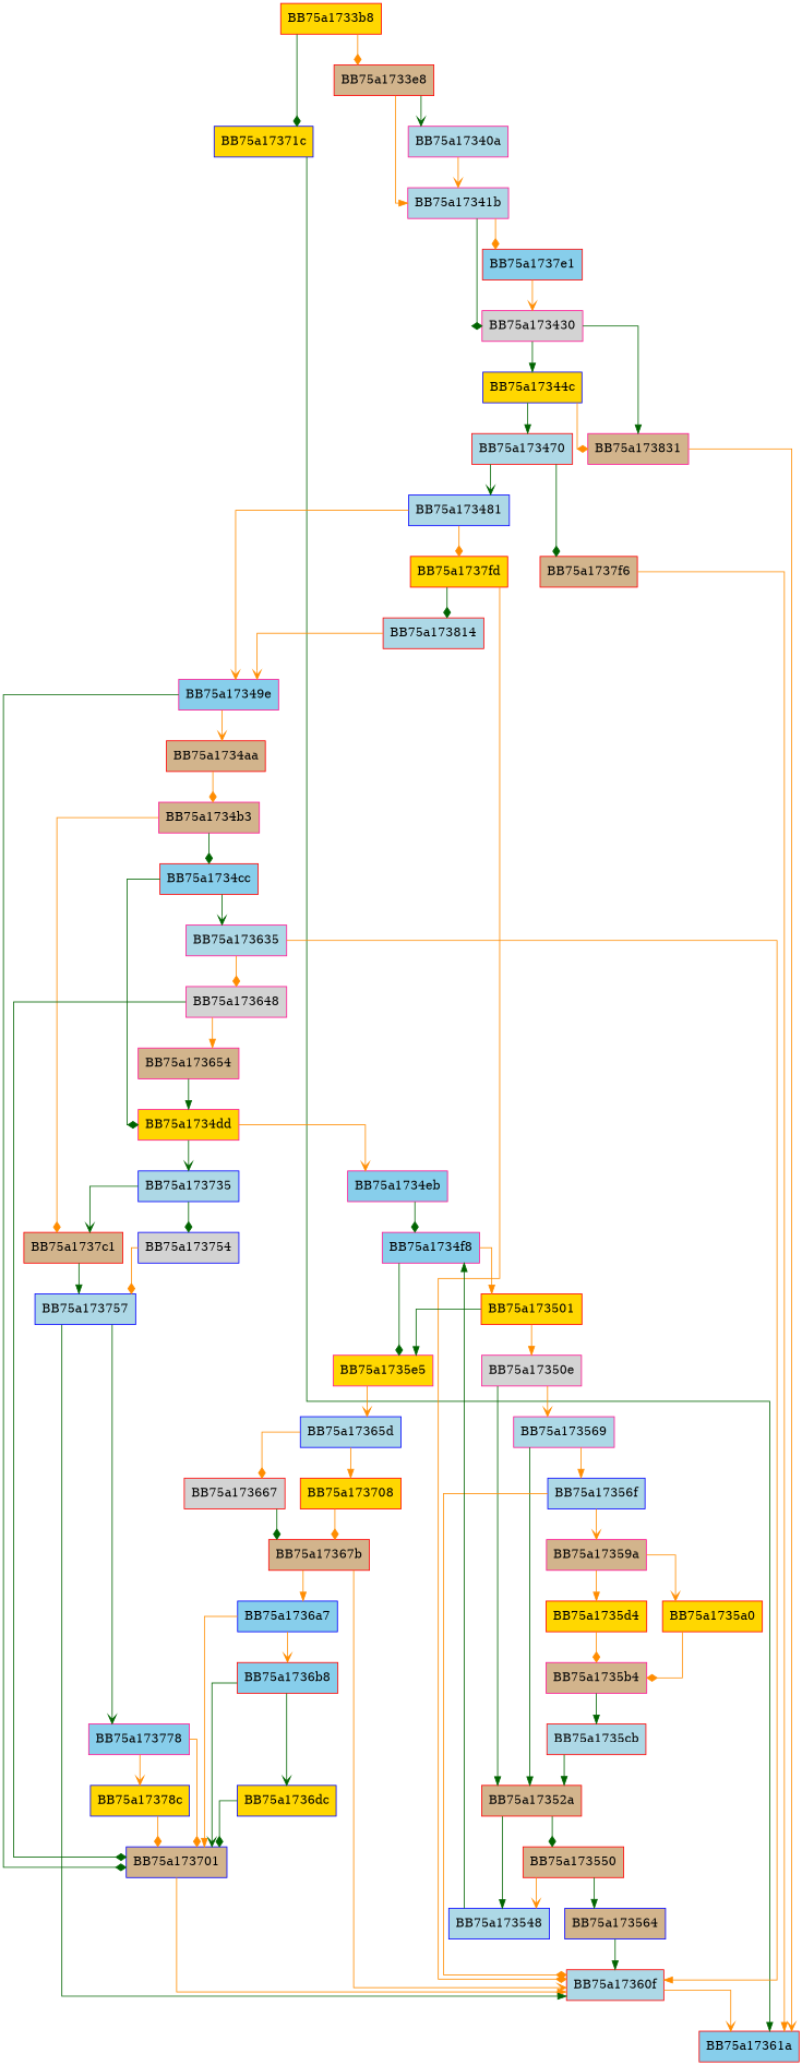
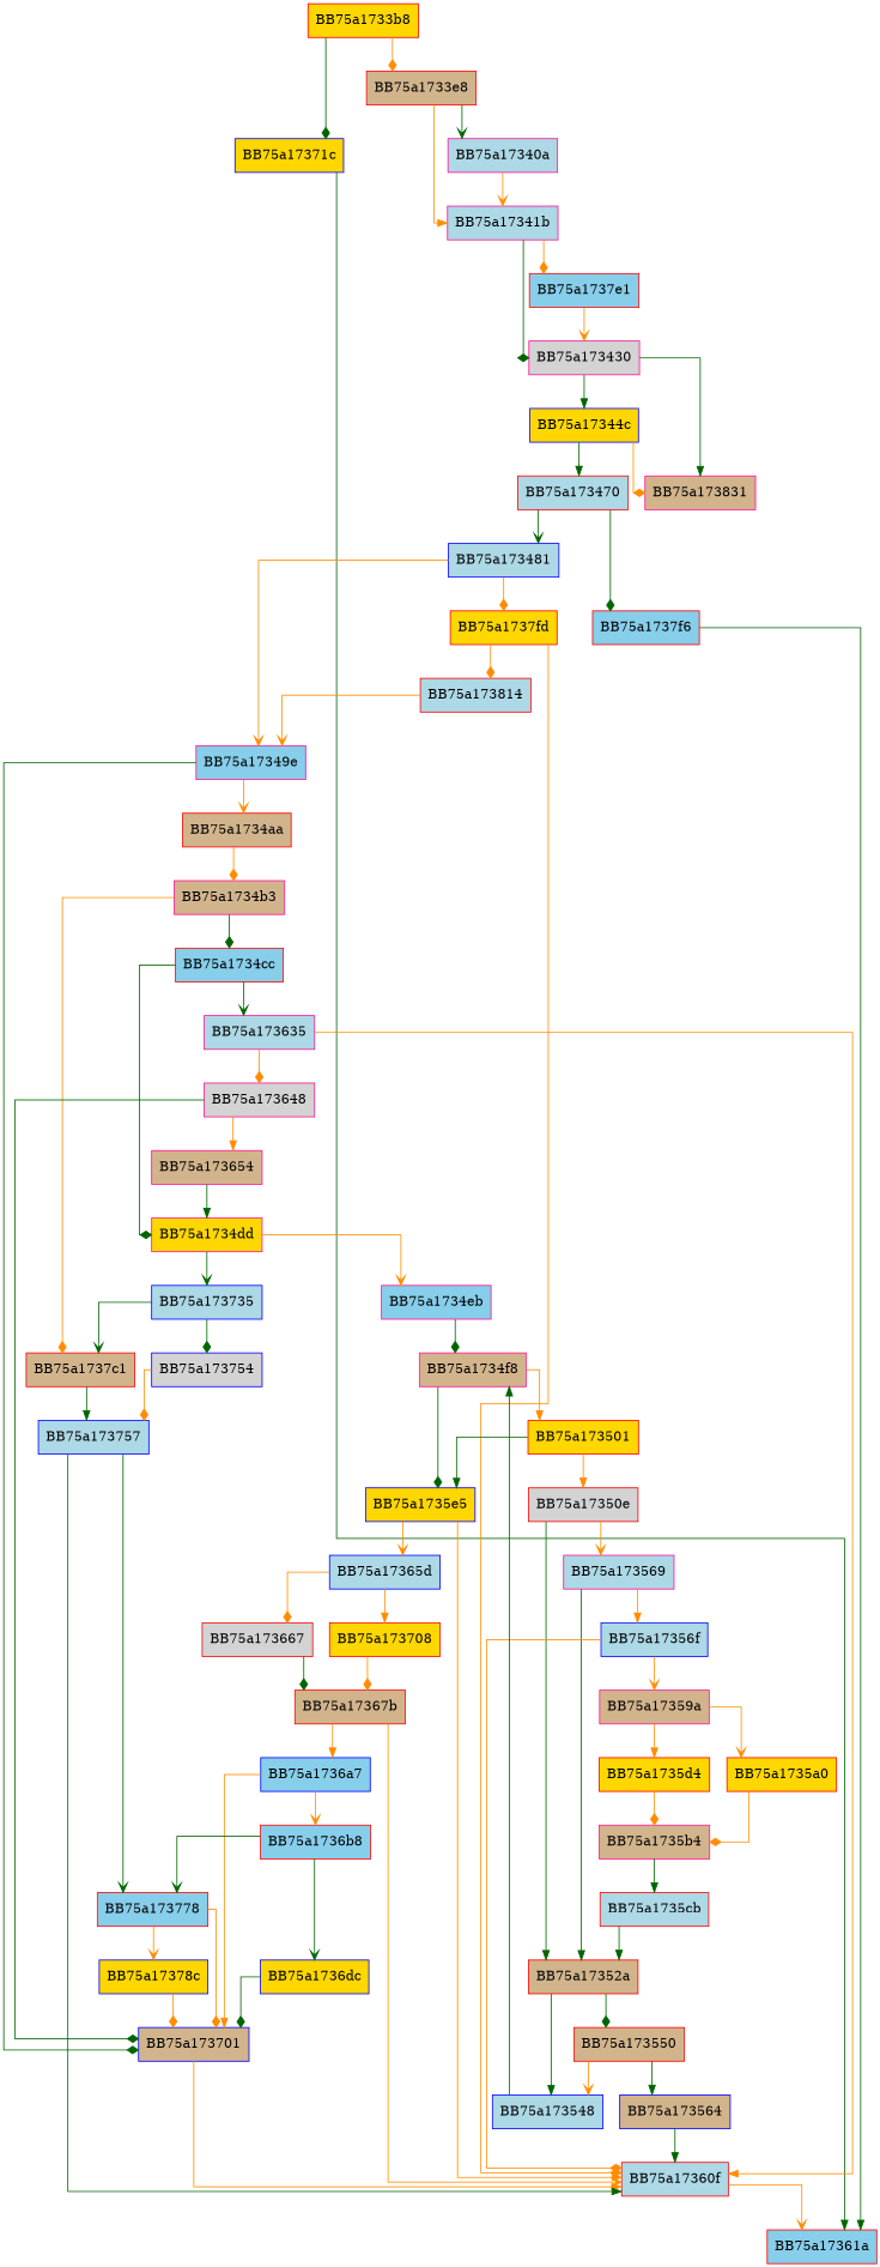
  digraph {
    splines=ortho
    node [color=red fillcolor=tan shape=box style=filled]
    edge [arrowhead=diamond color=darkorange]
    BB75a1733b8 [fillcolor=gold]
    BB75a17371c [color=blue fillcolor=gold]
    BB75a1733e8
    BB75a17361a [fillcolor=skyblue]
    BB75a17341b [color=deeppink fillcolor=lightblue]
    BB75a17340a [color=deeppink fillcolor=lightblue]
    BB75a1737e1 [fillcolor=skyblue]
    BB75a173430 [color=deeppink fillcolor=lightgrey]
    BB75a173831 [color=deeppink]
    BB75a17344c [color=blue fillcolor=gold]
    BB75a173470 [fillcolor=lightblue]
-   BB75a1737f6
+   BB75a1737f6 [fillcolor=skyblue]
    BB75a173481 [color=blue fillcolor=lightblue]
    BB75a1737fd [fillcolor=gold]
    BB75a17349e [color=deeppink fillcolor=skyblue]
    BB75a17360f [fillcolor=lightblue]
    BB75a173814 [fillcolor=lightblue]
    BB75a173701 [color=blue]
    BB75a1734aa
    BB75a1734b3 [color=deeppink]
    BB75a1737c1
    BB75a1734cc [fillcolor=skyblue]
    BB75a173757 [color=blue fillcolor=lightblue]
    BB75a173635 [color=deeppink fillcolor=lightblue]
    BB75a1734dd [color=deeppink fillcolor=gold]
-   BB75a173778 [color=deeppink fillcolor=skyblue]
+   BB75a173778 [fillcolor=skyblue]
    BB75a173648 [color=deeppink fillcolor=lightgrey]
    BB75a173735 [color=blue fillcolor=lightblue]
    BB75a1734eb [color=deeppink fillcolor=skyblue]
    BB75a173654 [color=deeppink]
    BB75a173754 [color=blue fillcolor=lightgrey]
-   BB75a1734f8 [color=deeppink fillcolor=skyblue]
-   BB75a1735e5 [color=deeppink fillcolor=gold]
+   BB75a1734f8 [color=deeppink]
+   BB75a1735e5 [color=blue fillcolor=gold]
    BB75a173501 [fillcolor=gold]
    BB75a17365d [color=blue fillcolor=lightblue]
-   BB75a17350e [color=deeppink fillcolor=lightgrey]
+   BB75a17350e [fillcolor=lightgrey]
    BB75a173708 [fillcolor=gold]
    BB75a173667 [fillcolor=lightgrey]
    BB75a173569 [color=deeppink fillcolor=lightblue]
    BB75a17352a
    BB75a17356f [color=blue fillcolor=lightblue]
    BB75a173550
    BB75a173548 [color=blue fillcolor=lightblue]
    BB75a17359a [color=deeppink]
    BB75a173564 [color=blue]
    BB75a1735d4 [fillcolor=gold]
    BB75a1735a0 [fillcolor=gold]
    BB75a1735b4 [color=deeppink]
    BB75a1735cb [fillcolor=lightblue]
    BB75a17367b
    BB75a1736a7 [color=blue fillcolor=skyblue]
    BB75a1736b8 [fillcolor=skyblue]
    BB75a1736dc [color=blue fillcolor=gold]
    BB75a17378c [color=blue fillcolor=gold]
    BB75a1733b8 -> BB75a17371c [color=darkgreen]
    BB75a1733b8 -> BB75a1733e8
    BB75a17371c -> BB75a17361a [arrowhead=normal color=darkgreen]
    BB75a1733e8 -> BB75a17341b [arrowhead=normal]
    BB75a1733e8 -> BB75a17340a [arrowhead=vee color=darkgreen]
    BB75a17341b -> BB75a1737e1
    BB75a17341b -> BB75a173430 [color=darkgreen]
    BB75a17340a -> BB75a17341b [arrowhead=vee]
    BB75a1737e1 -> BB75a173430 [arrowhead=vee]
    BB75a173430 -> BB75a173831 [arrowhead=normal color=darkgreen]
    BB75a173430 -> BB75a17344c [arrowhead=normal color=darkgreen]
-   BB75a173831 -> BB75a17361a [arrowhead=vee]
    BB75a17344c -> BB75a173831
    BB75a17344c -> BB75a173470 [arrowhead=normal color=darkgreen]
    BB75a173470 -> BB75a1737f6 [color=darkgreen]
    BB75a173470 -> BB75a173481 [arrowhead=vee color=darkgreen]
-   BB75a1737f6 -> BB75a17361a [arrowhead=normal]
+   BB75a1737f6 -> BB75a17361a [arrowhead=normal color=darkgreen]
    BB75a173481 -> BB75a1737fd
    BB75a173481 -> BB75a17349e [arrowhead=vee]
    BB75a1737fd -> BB75a17360f
-   BB75a1737fd -> BB75a173814 [color=darkgreen]
+   BB75a1737fd -> BB75a173814
    BB75a17349e -> BB75a173701 [color=darkgreen]
    BB75a17349e -> BB75a1734aa [arrowhead=vee]
    BB75a17360f -> BB75a17361a [arrowhead=vee]
    BB75a173814 -> BB75a17349e [arrowhead=vee]
    BB75a173701 -> BB75a17360f [arrowhead=normal]
    BB75a1734aa -> BB75a1734b3
    BB75a1734b3 -> BB75a1737c1
    BB75a1734b3 -> BB75a1734cc [color=darkgreen]
    BB75a1737c1 -> BB75a173757 [arrowhead=normal color=darkgreen]
    BB75a1734cc -> BB75a173635 [arrowhead=vee color=darkgreen]
    BB75a1734cc -> BB75a1734dd [color=darkgreen]
    BB75a173757 -> BB75a17360f [arrowhead=normal color=darkgreen]
    BB75a173757 -> BB75a173778 [arrowhead=vee color=darkgreen]
    BB75a173635 -> BB75a17360f [arrowhead=normal]
    BB75a173635 -> BB75a173648
    BB75a1734dd -> BB75a173735 [arrowhead=vee color=darkgreen]
    BB75a1734dd -> BB75a1734eb [arrowhead=vee]
    BB75a173778 -> BB75a173701
    BB75a173778 -> BB75a17378c [arrowhead=vee]
    BB75a173648 -> BB75a173701 [color=darkgreen]
    BB75a173648 -> BB75a173654 [arrowhead=normal]
    BB75a173735 -> BB75a1737c1 [arrowhead=vee color=darkgreen]
    BB75a173735 -> BB75a173754 [color=darkgreen]
    BB75a1734eb -> BB75a1734f8 [color=darkgreen]
    BB75a173654 -> BB75a1734dd [arrowhead=normal color=darkgreen]
    BB75a173754 -> BB75a173757
    BB75a1734f8 -> BB75a1735e5 [color=darkgreen]
    BB75a1734f8 -> BB75a173501 [arrowhead=normal]
+   BB75a1735e5 -> BB75a17360f [arrowhead=normal]
    BB75a1735e5 -> BB75a17365d [arrowhead=vee]
    BB75a173501 -> BB75a1735e5 [arrowhead=normal color=darkgreen]
    BB75a173501 -> BB75a17350e [arrowhead=normal]
    BB75a17365d -> BB75a173708 [arrowhead=normal]
    BB75a17365d -> BB75a173667
    BB75a17350e -> BB75a173569 [arrowhead=vee]
    BB75a17350e -> BB75a17352a [arrowhead=normal color=darkgreen]
    BB75a173708 -> BB75a17367b
    BB75a173667 -> BB75a17367b [color=darkgreen]
    BB75a173569 -> BB75a17352a [arrowhead=normal color=darkgreen]
    BB75a173569 -> BB75a17356f [arrowhead=normal]
    BB75a17352a -> BB75a173550 [color=darkgreen]
    BB75a17352a -> BB75a173548 [arrowhead=normal color=darkgreen]
    BB75a17356f -> BB75a17360f
    BB75a17356f -> BB75a17359a [arrowhead=vee]
    BB75a173550 -> BB75a173548 [arrowhead=vee]
    BB75a173550 -> BB75a173564 [arrowhead=normal color=darkgreen]
    BB75a173548 -> BB75a1734f8 [arrowhead=normal color=darkgreen]
    BB75a17359a -> BB75a1735d4 [arrowhead=normal]
    BB75a17359a -> BB75a1735a0 [arrowhead=vee]
    BB75a173564 -> BB75a17360f [arrowhead=normal color=darkgreen]
    BB75a1735d4 -> BB75a1735b4
    BB75a1735a0 -> BB75a1735b4
    BB75a1735b4 -> BB75a1735cb [arrowhead=normal color=darkgreen]
    BB75a1735cb -> BB75a17352a [arrowhead=normal color=darkgreen]
    BB75a17367b -> BB75a17360f [arrowhead=vee]
    BB75a17367b -> BB75a1736a7 [arrowhead=normal]
    BB75a1736a7 -> BB75a173701 [arrowhead=normal]
    BB75a1736a7 -> BB75a1736b8 [arrowhead=vee]
-   BB75a1736b8 -> BB75a173701 [arrowhead=vee color=darkgreen]
+   BB75a1736b8 -> BB75a173778 [arrowhead=vee color=darkgreen]
    BB75a1736b8 -> BB75a1736dc [arrowhead=vee color=darkgreen]
    BB75a1736dc -> BB75a173701 [color=darkgreen]
    BB75a17378c -> BB75a173701
  }
